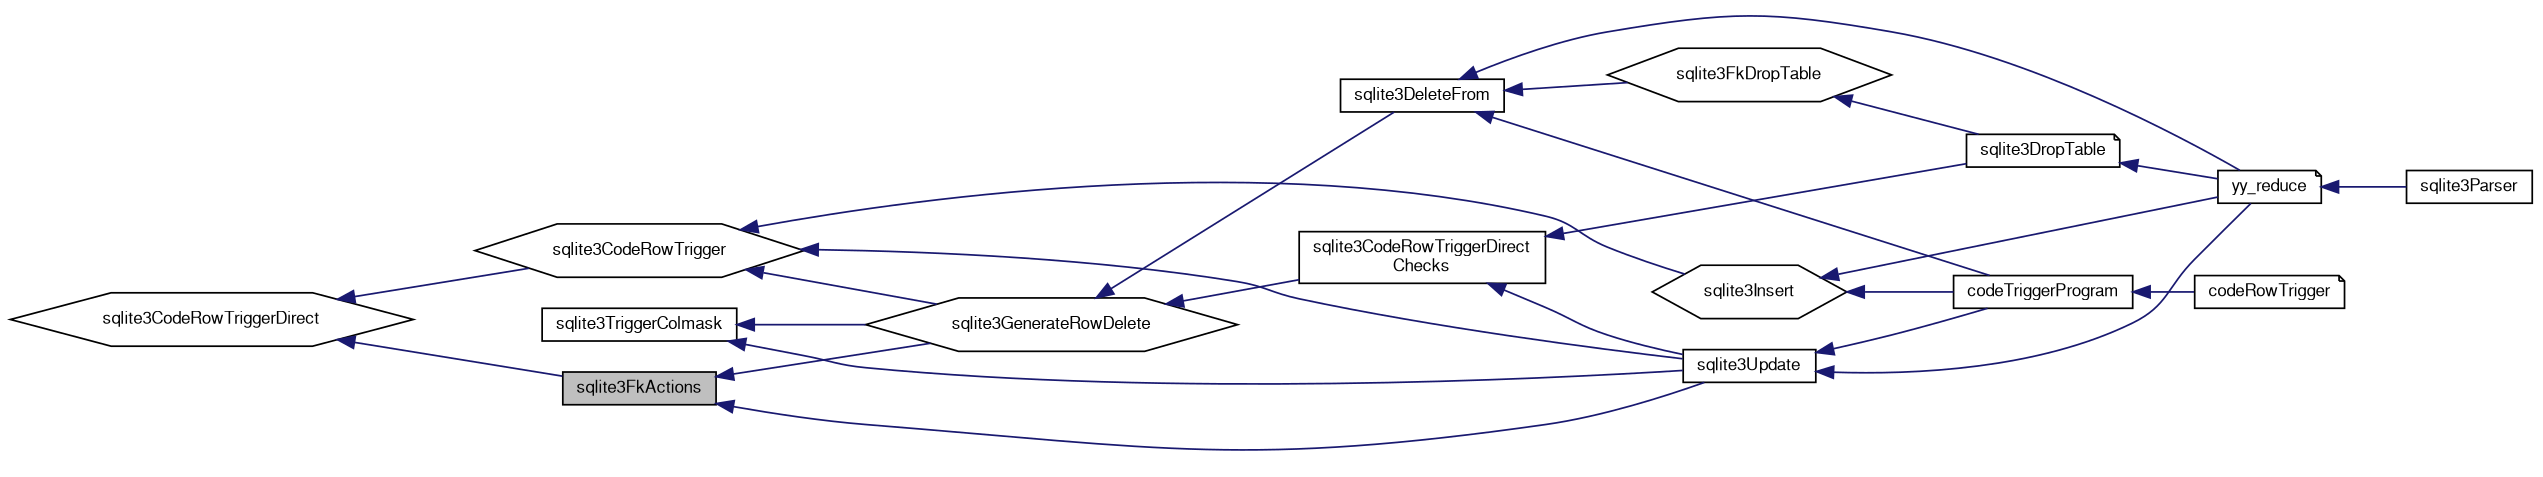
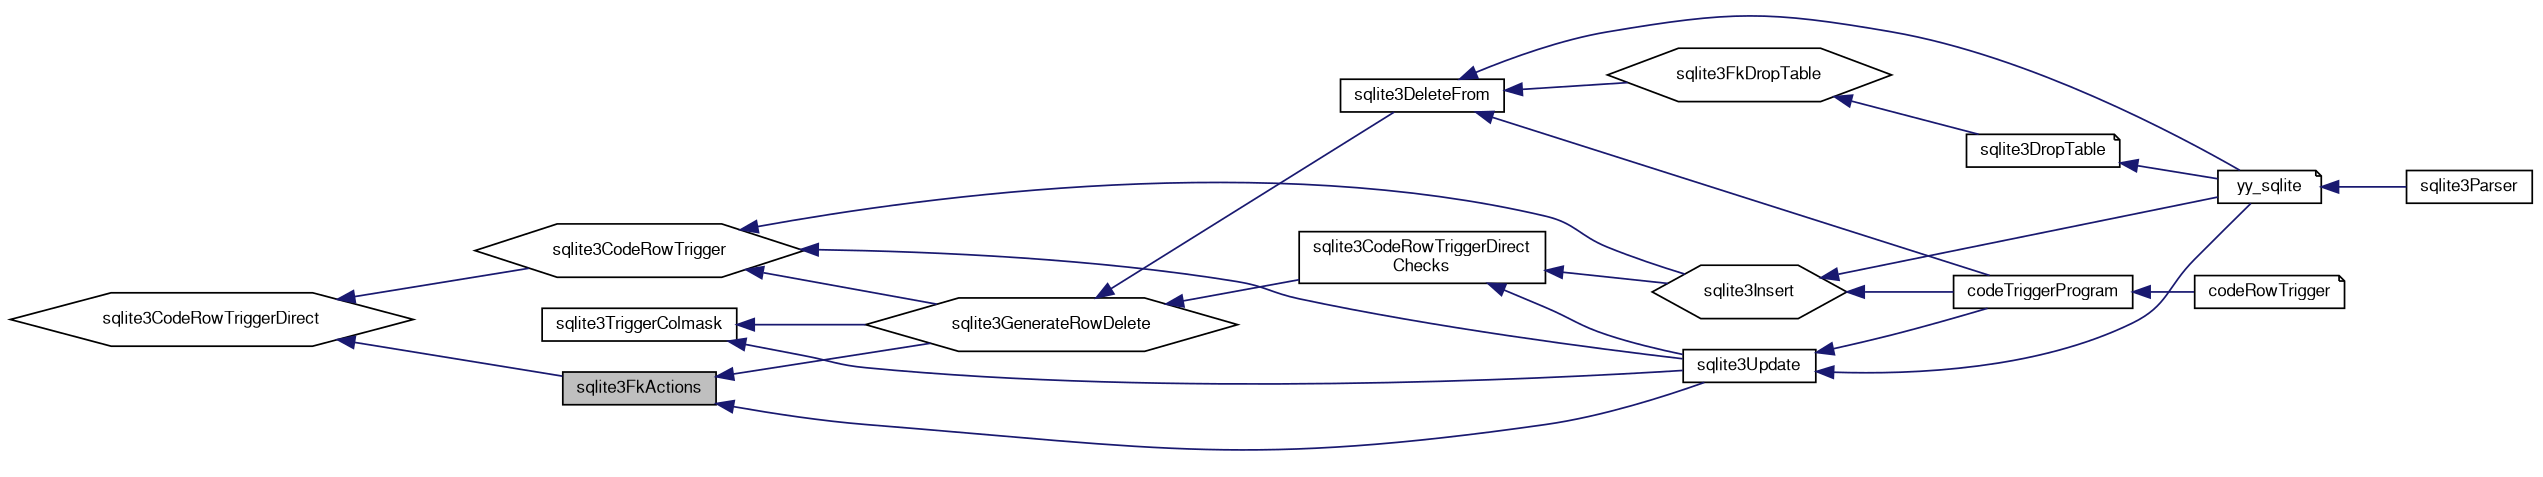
  digraph {
    rankdir=LR
    node [color=black fillcolor=white fontname=FreeSans fontsize=10 shape=box style=filled]
    edge [color=midnightblue dir=back fontname=FreeSans fontsize=10 labelfontname=FreeSans labelfontsize=10 style=solid]
    n1 [fillcolor=grey75 fontcolor=black height=0.2 label=sqlite3FkActions width=0.4]
    n2 [height=0.2 label=sqlite3GenerateRowDelete shape=hexagon width=0.4]
    n3 [height=0.2 label=sqlite3Update width=0.4]
    n4 [height=0.2 label=sqlite3DeleteFrom width=0.4]
    n5 [height=0.2 label="sqlite3CodeRowTriggerDirect\lChecks" width=0.4]
-   n6 [height=0.2 label=yy_reduce shape=note width=0.4]
+   n6 [height=0.2 label=yy_sqlite shape=note width=0.4]
    n7 [height=0.2 label=codeTriggerProgram width=0.4]
    n8 [height=0.2 label=sqlite3FkDropTable shape=hexagon width=0.4]
    n9 [height=0.2 label=sqlite3Insert shape=hexagon width=0.4]
    n10 [height=0.2 label=sqlite3DropTable shape=note width=0.4]
    n11 [height=0.2 label=sqlite3Parser width=0.4]
    n12 [height=0.2 label=codeRowTrigger shape=note width=0.4]
    n13 [height=0.2 label=sqlite3CodeRowTriggerDirect shape=hexagon width=0.4]
    n14 [height=0.2 label=sqlite3CodeRowTrigger shape=hexagon width=0.4]
    n15 [height=0.2 label=sqlite3TriggerColmask width=0.4]
    n1 -> n2
    n1 -> n3
    n2 -> n4
    n2 -> n5
    n3 -> n6
    n3 -> n7
    n4 -> n6
    n4 -> n7
    n4 -> n8
    n5 -> n3
-   n5 -> n10
+   n5 -> n9
    n6 -> n11
    n7 -> n12
    n8 -> n10
    n9 -> n6
    n9 -> n7
    n10 -> n6
    n13 -> n1
    n13 -> n14
    n14 -> n2
    n14 -> n3
    n14 -> n9
    n15 -> n2
    n15 -> n3
  }
